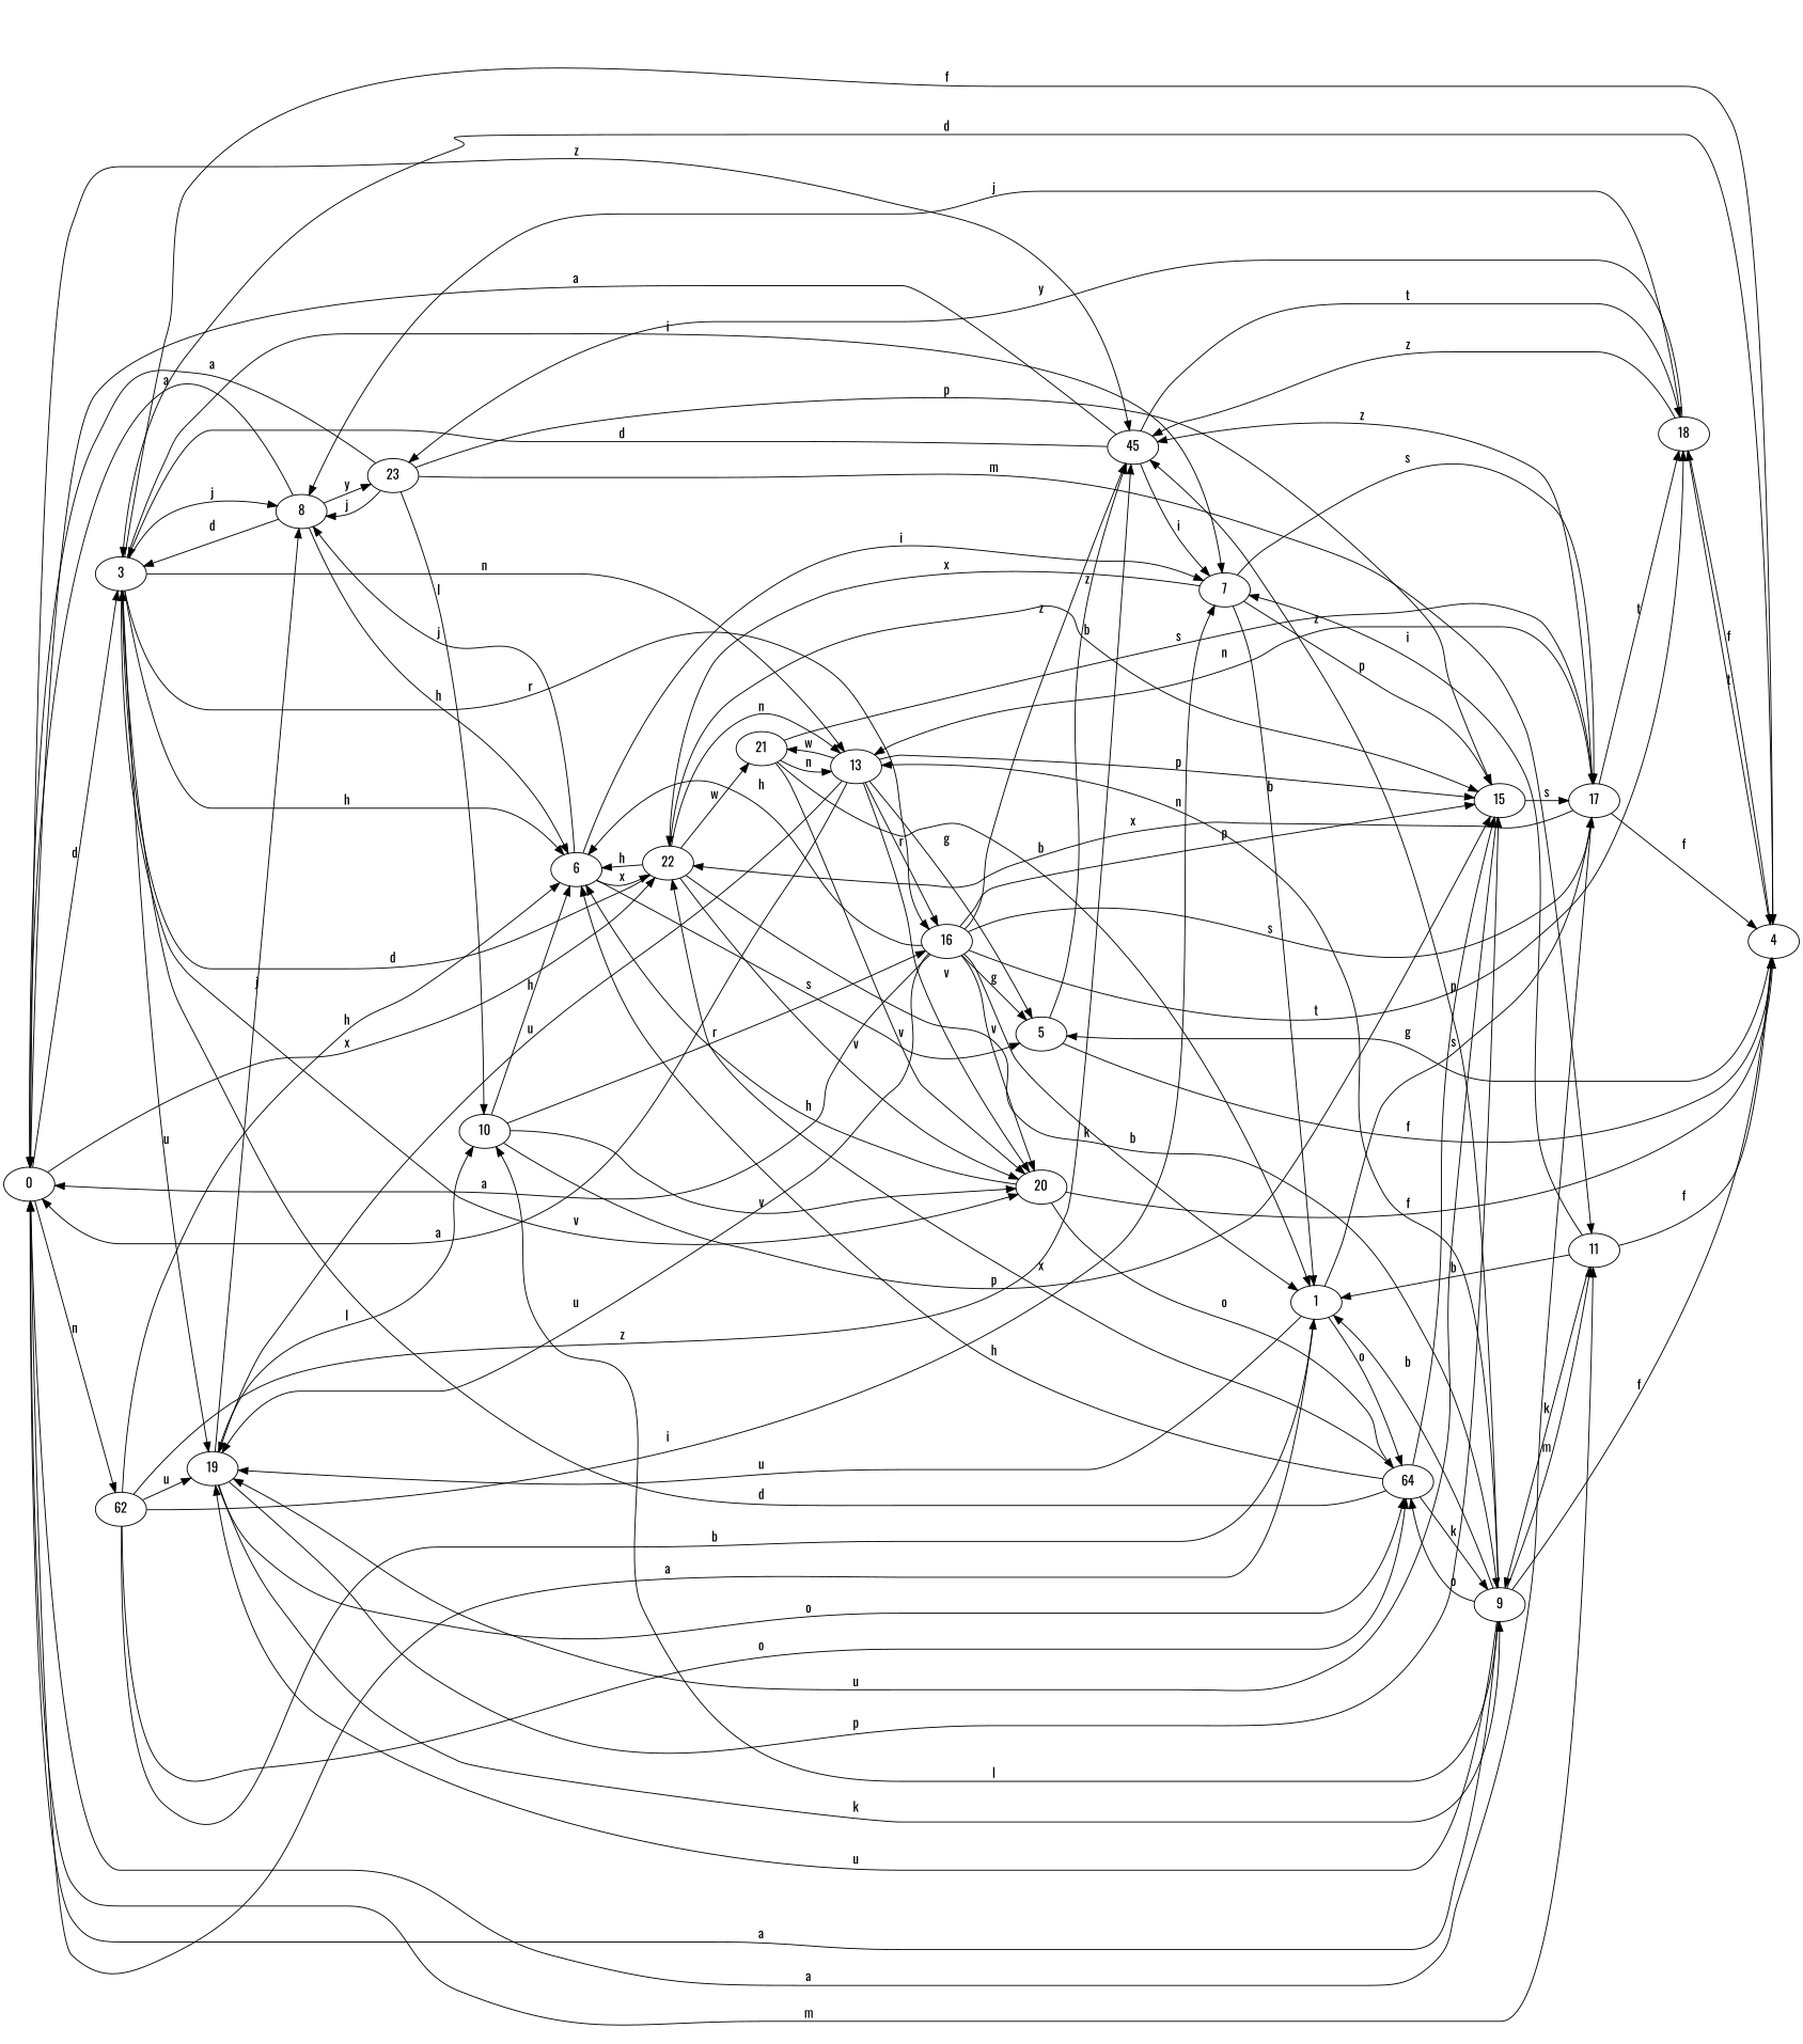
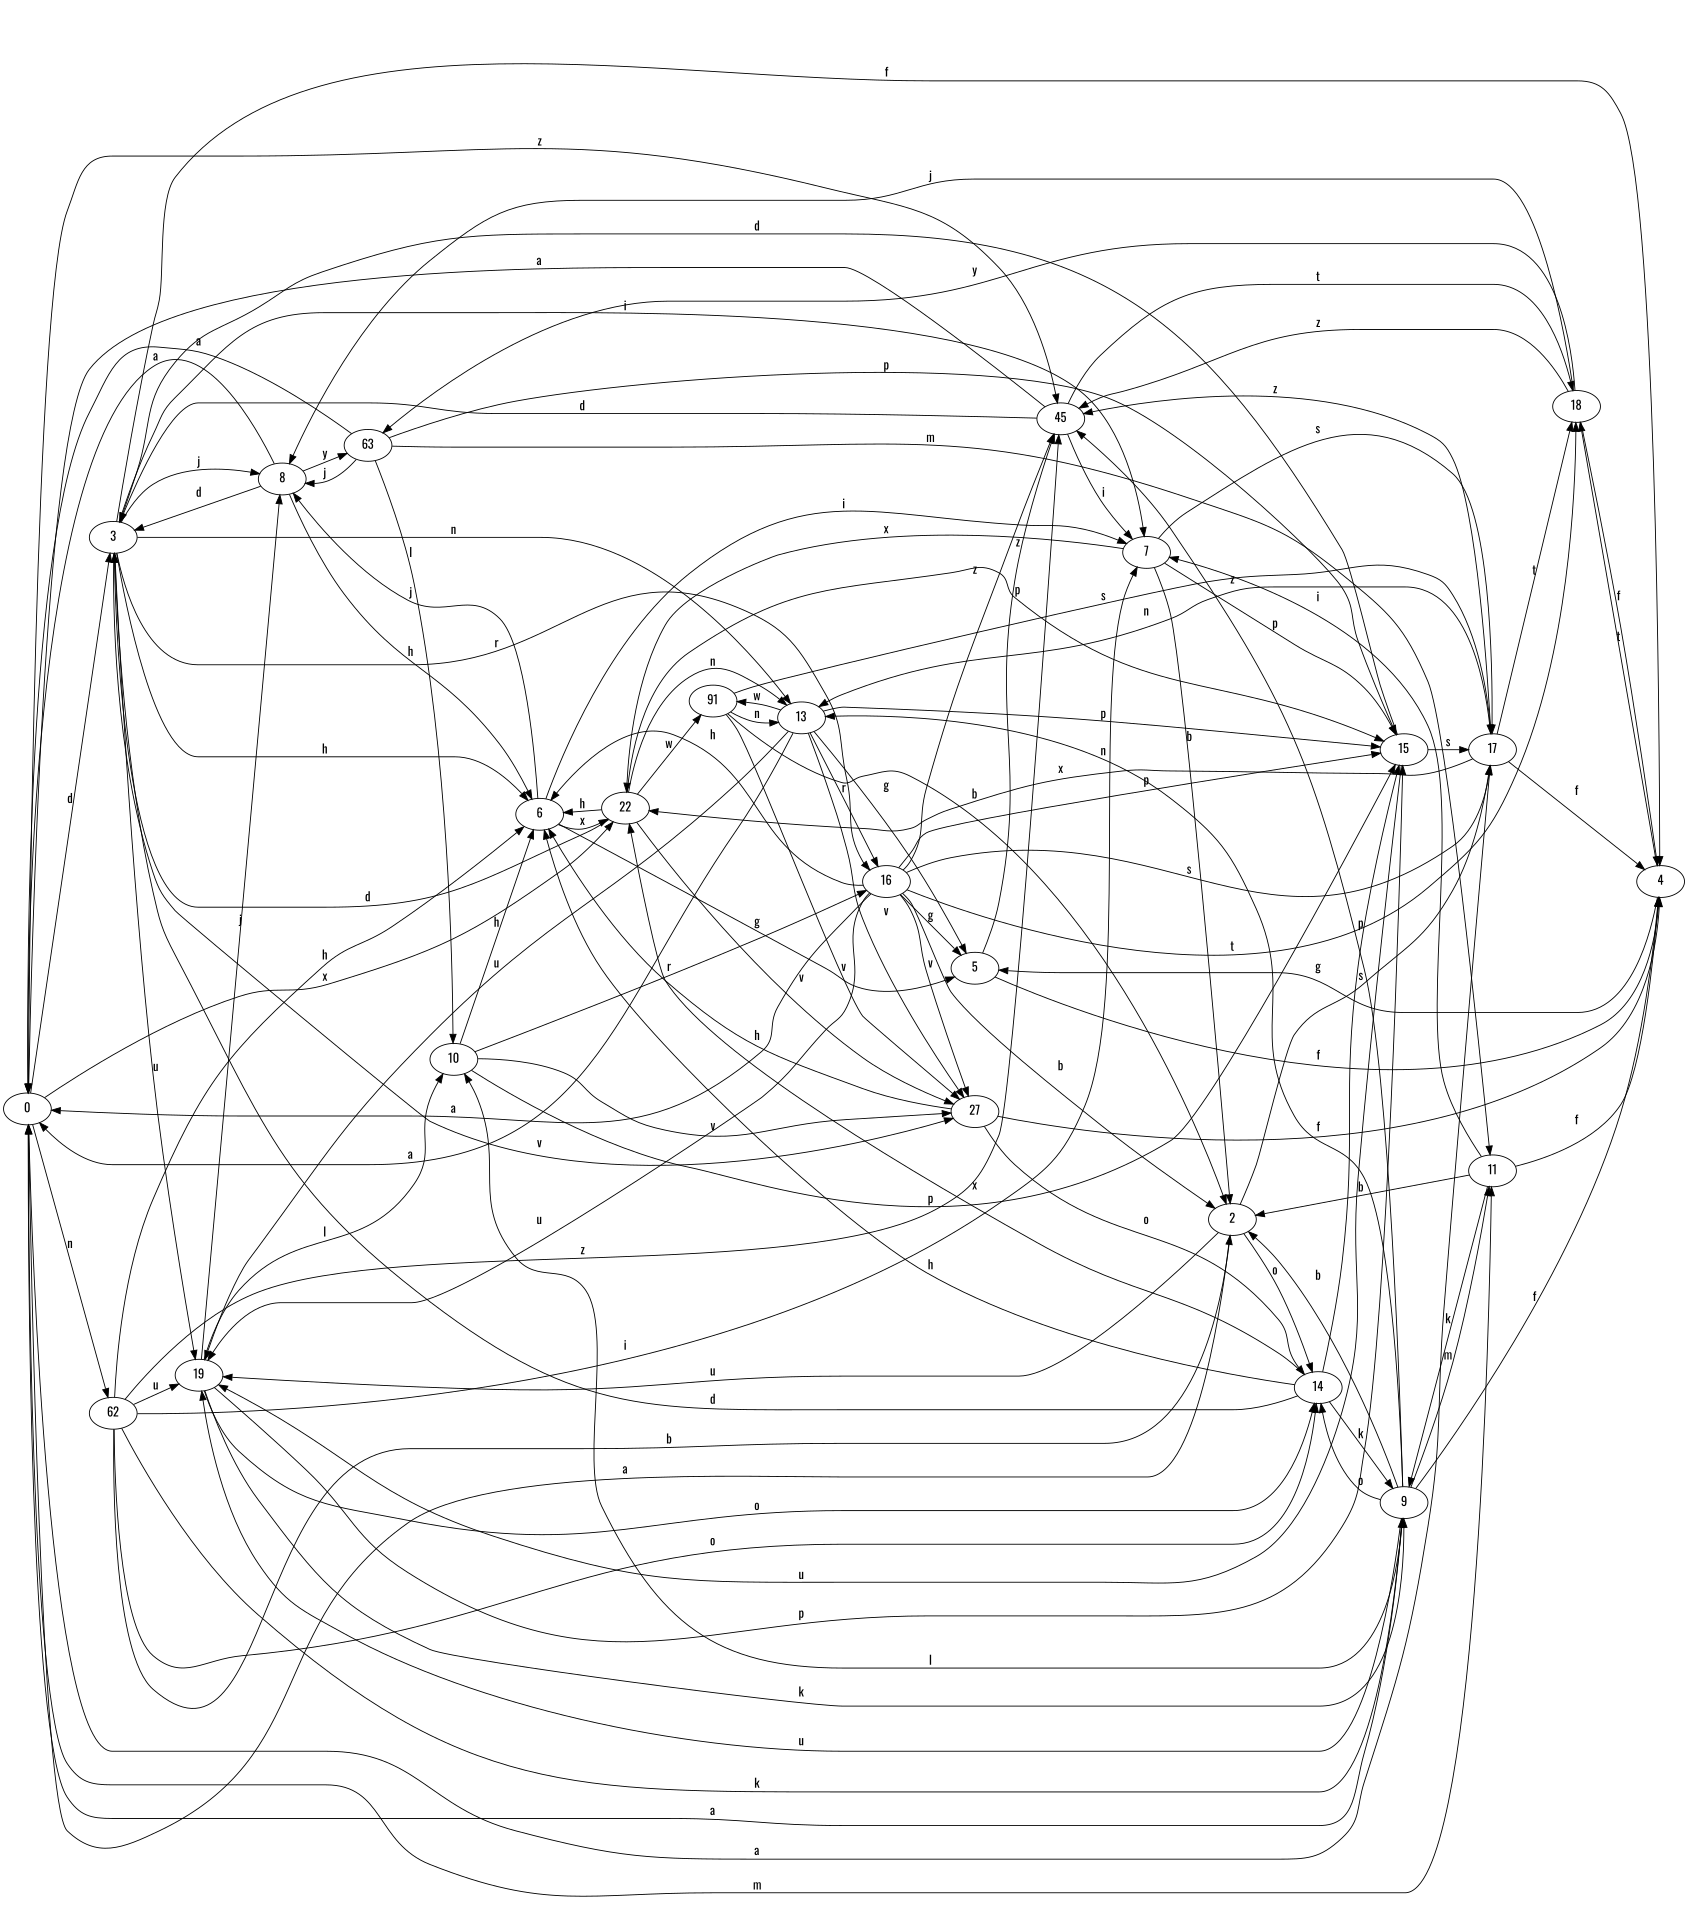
  strict digraph {
    fontname=Oswald
    rankdir=LR
    node [fontname=Oswald]
    edge [fontname=Oswald]
    0
    3
    11
    n4 [label=62]
    22
    n6 [label=45]
    19
    4
    6
    7
    8
    13
    16
-   20
-   1
+   20 [label=27]
+   1 [label=2]
    9
-   14 [label=64]
+   14
    15
-   21
+   21 [label=91]
    18
    17
    10
    5
-   23
+   23 [label=63]
    0 -> 3 [label=d]
    0 -> 11 [label=m]
    0 -> n4 [label=n]
    0 -> 22 [label=x]
    0 -> n6 [label=z]
    3 -> 19 [label=u]
    3 -> 4 [label=f]
    3 -> 6 [label=h]
    3 -> 7 [label=i]
    3 -> 8 [label=j]
    3 -> 13 [label=n]
    3 -> 16 [label=r]
    3 -> 20 [label=v]
    11 -> 4 [label=f]
    11 -> 7 [label=i]
    11 -> 1 [label=b]
    11 -> 9 [label=k]
    n4 -> n6 [label=z]
    n4 -> 19 [label=u]
    n4 -> 6 [label=h]
    n4 -> 7 [label=i]
    n4 -> 1 [label=b]
-   22 -> 9 [label=k]
+   n4 -> 9 [label=k]
    n4 -> 14 [label=o]
    22 -> 3 [label=d]
    22 -> 6 [label=h]
    22 -> 13 [label=n]
    22 -> 20 [label=v]
-   22 -> 15 [label=b]
+   22 -> 15 [label=p]
    22 -> 21 [label=w]
    n6 -> 0 [label=a]
    n6 -> 3 [label=d]
    n6 -> 7 [label=i]
    n6 -> 18 [label=t]
    19 -> 8 [label=j]
    19 -> 9 [label=k]
    19 -> 14 [label=o]
    19 -> 15 [label=p]
    19 -> 10 [label=l]
-   4 -> 3 [label=d]
+   15 -> 3 [label=d]
    4 -> 18 [label=t]
    4 -> 5 [label=g]
    6 -> 22 [label=x]
    6 -> 7 [label=i]
    6 -> 8 [label=j]
-   6 -> 5 [label=s]
+   6 -> 5 [label=g]
    7 -> 22 [label=x]
    7 -> 1 [label=b]
    7 -> 15 [label=p]
    7 -> 17 [label=s]
    8 -> 0 [label=a]
    8 -> 3 [label=d]
    8 -> 6 [label=h]
    8 -> 23 [label=y]
    13 -> 0 [label=a]
    13 -> 19 [label=u]
    13 -> 16 [label=r]
    13 -> 20 [label=v]
    13 -> 15 [label=p]
    13 -> 21 [label=w]
    13 -> 5 [label=g]
    16 -> 0 [label=a]
    16 -> n6 [label=z]
    16 -> 19 [label=u]
    16 -> 6 [label=h]
    16 -> 20 [label=v]
    16 -> 1 [label=b]
    16 -> 15 [label=p]
    16 -> 18 [label=t]
    16 -> 17 [label=s]
    16 -> 5 [label=g]
    20 -> 4 [label=f]
    20 -> 6 [label=h]
    20 -> 14 [label=o]
    1 -> 0 [label=a]
    1 -> 19 [label=u]
    1 -> 14 [label=o]
    1 -> 17 [label=s]
    9 -> 0 [label=a]
    9 -> 11 [label=m]
    9 -> n6 [label=z]
    9 -> 19 [label=u]
    9 -> 4 [label=f]
    9 -> 13 [label=n]
    9 -> 1 [label=b]
    9 -> 14 [label=o]
    9 -> 10 [label=l]
    14 -> 3 [label=d]
    14 -> 22 [label=x]
    14 -> 6 [label=h]
    14 -> 9 [label=k]
    14 -> 15 [label=p]
    15 -> 19 [label=u]
    15 -> 17 [label=s]
    21 -> 13 [label=n]
    21 -> 20 [label=v]
    21 -> 1 [label=b]
    21 -> 17 [label=s]
    18 -> n6 [label=z]
    18 -> 4 [label=f]
    18 -> 8 [label=j]
    18 -> 23 [label=y]
    17 -> 0 [label=a]
    17 -> 22 [label=x]
    17 -> n6 [label=z]
    17 -> 4 [label=f]
    17 -> 13 [label=n]
    17 -> 18 [label=t]
    10 -> 6 [label=h]
    10 -> 16 [label=r]
    10 -> 20 [label=v]
    10 -> 15 [label=p]
    5 -> n6 [label=z]
    5 -> 4 [label=f]
    23 -> 0 [label=a]
    23 -> 11 [label=m]
    23 -> 8 [label=j]
    23 -> 15 [label=p]
    23 -> 10 [label=l]
  }
